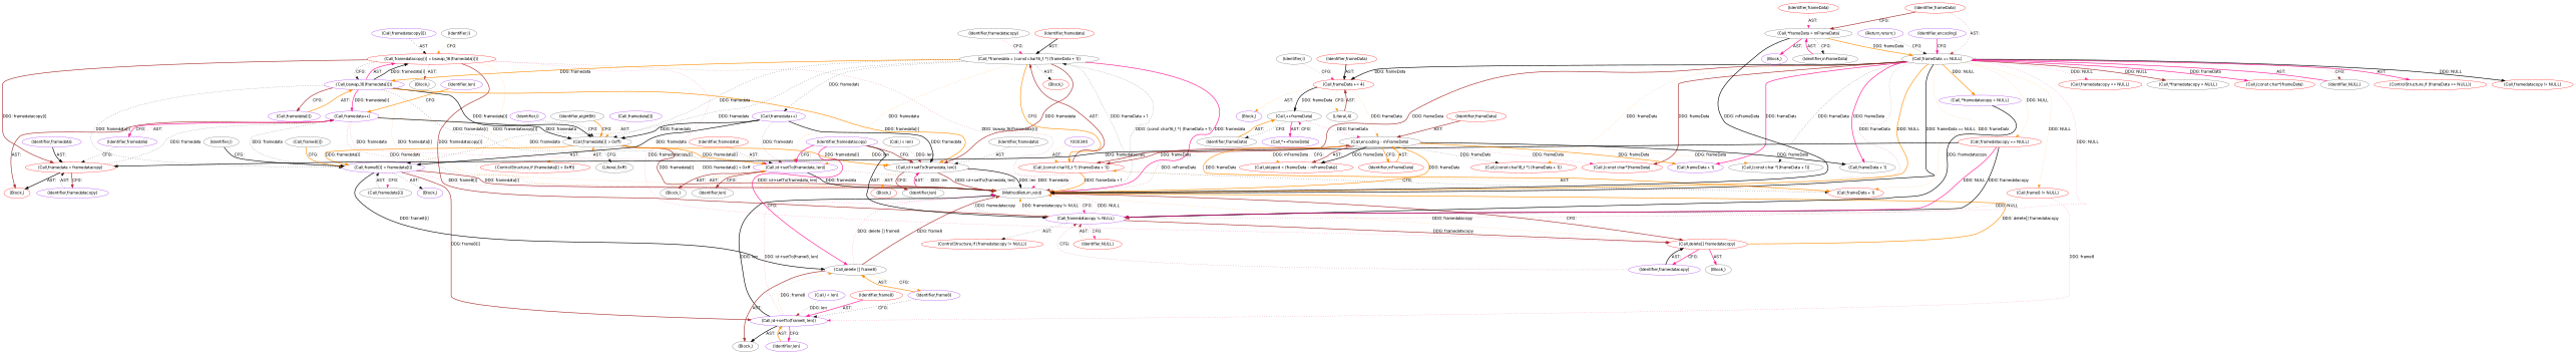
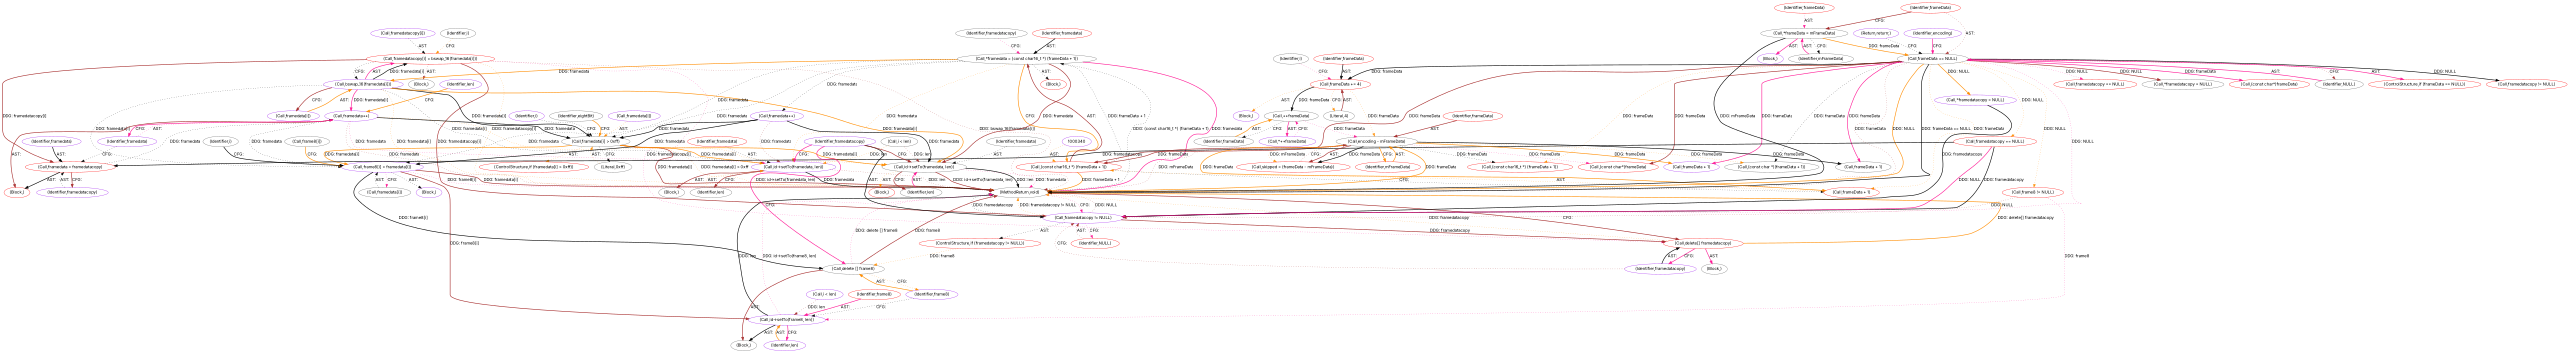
  digraph {
    fontname=Inter
    node [color=gray40 fontname=Inter]
    edge [color=black fontname=Inter style=bold]
    n1 [color=red label="(Call,framedatacopy[i] = bswap_16(framedata[i]))"]
    n2 [color=purple label="(Call,bswap_16(framedata[i]))"]
    n3 [color=red label="(Call,framedata = framedatacopy)"]
    n4 [color=purple label="(Call,framedatacopy != NULL)"]
    n5 [color=red label="(Call,delete[] framedatacopy)"]
    n6 [label="(MethodReturn,void)"]
    n7 [label="(Block,)"]
    n8 [color=purple label="(Call,framedata++)"]
    n9 [label="(Call,framedata[i] > 0xff)"]
    n10 [color=purple label="(Call,frame8[i] = framedata[i])"]
    n11 [color=purple label="(Call,id->setTo(framedata, len))"]
    n12 [label="(Call,id->setTo(framedata, len))"]
    n13 [color=purple label="(Call,framedata[i])"]
    n14 [color=purple label="(Identifier,framedatacopy)"]
    n15 [color=red label="(Block,)"]
    n16 [color=red label="(ControlStructure,if (framedatacopy != NULL))"]
    n17 [color=red label="(Identifier,NULL)"]
    n18 [label="(Block,)"]
    n19 [color=purple label="(Identifier,framedatacopy)"]
    n20 [color=purple label="(Identifier,framedata)"]
    n21 [color=red label="(ControlStructure,if (framedata[i] > 0xff))"]
    n22 [label="(Literal,0xff)"]
    n23 [color=purple label="(Call,id->setTo(frame8, len))"]
    n24 [label="(Call,delete [] frame8)"]
    n25 [color=purple label="(Block,)"]
    n26 [label="(Call,framedata[i])"]
    n27 [label="(Block,)"]
    n28 [label="(Identifier,len)"]
    n29 [color=red label="(Block,)"]
    n30 [label="(Identifier,len)"]
    n31 [label="(Call,*framedata = (const char16_t *) (frameData + 1))"]
    n32 [color=red label="(Call,(const char16_t *) (frameData + 1))"]
    n33 [color=purple label="(Call,framedata++)"]
    n34 [color=red label="(Block,)"]
    n35 [color=red label="(Call,frameData + 1)"]
    n36 [label="(Call,frameData == NULL)"]
    n37 [color=red label="(Call,frameData += 4)"]
    n38 [color=red label="(Call,framedatacopy == NULL)"]
    n39 [color=purple label="(Call,*framedatacopy = NULL)"]
    n40 [label="(Call,frameData + 1)"]
    n41 [label="(Call,*framedatacopy = NULL)"]
    n42 [color=red label="(Call,framedatacopy == NULL)"]
    n43 [color=red label="(Call,(const char16_t *) (frameData + 1))"]
    n44 [color=red label="(Call,(const char*)frameData)"]
    n45 [color=red label="(Call,(const char*)frameData)"]
    n46 [color=red label="(Call,frame8 != NULL)"]
    n47 [label="(Identifier,NULL)"]
    n48 [color=red label="(ControlStructure,if (frameData == NULL))"]
    n49 [color=purple label="(Call,frameData + 1)"]
    n50 [label="(Call,(const char *)(frameData + 1))"]
    n51 [color=red label="(Call,framedatacopy != NULL)"]
    n52 [label="(Call,encoding - mFrameData)"]
    n53 [label="(Call,++frameData)"]
    n54 [label="(Literal,4)"]
    n55 [color=purple label="(Block,)"]
    n56 [label="(Call,*frameData = mFrameData)"]
    n57 [color=purple label="(Block,)"]
    n58 [label="(Identifier,mFrameData)"]
    n59 [color=red label="(Call,skipped = (frameData - mFrameData))"]
    n60 [color=red label="(Identifier,mFrameData)"]
    n61 [color=purple label="(Call,*++frameData)"]
    n62 [label="(Identifier,frameData)"]
    n63 [color=purple label="(Identifier,len)"]
    n64 [label="(Block,)"]
    n65 [color=purple label="(Identifier,frame8)"]
    n66 [color=red label="(Identifier,frameData)"]
    n67 [label="(Call,frame8[i])"]
    n68 [label="(Identifier,framedatacopy)"]
    n69 [label="(Call,i < len)"]
    n70 [color=purple label="(Identifier,framedatacopy)"]
    n71 [color=purple label="(Call,i < len)"]
    n72 [color=red label="(Identifier,frameData)"]
    n73 [color=purple label="(Return,return;)"]
    n74 [label="(Identifier,eightBit)"]
    n75 [color=purple label="(Call,framedatacopy[i])"]
    n76 [label="(Identifier,i)"]
    n77 [color=purple label="(Call,framedata[i])"]
    n78 [color=red label="(Identifier,framedata)"]
    n79 [color=purple label="(Identifier,i)"]
    n80 [color=red label="(Identifier,framedata)"]
    n81 [color=purple label="(Identifier,framedata)"]
    n82 [label="(Identifier,i)"]
    n83 [label="(Identifier,i)"]
    n84 [color=red label="(Identifier,frameData)"]
    n85 [color=red label="(Identifier,frameData)"]
    n86 [color=red label="(Identifier,frame8)"]
    n87 [color=purple label="(Identifier,len)"]
    n88 [color=purple label="(Identifier,encoding)"]
    n89 [label="(Identifier,framedata)"]
    1000340 [color=purple]
    n1 -> n2 [label="CFG: " style=dotted]
    n1 -> n3 [color=brown label="DDG: framedatacopy[i]"]
    n1 -> n4 [color=brown label="DDG: framedatacopy[i]"]
    n1 -> n5 [color=deeppink label="DDG: framedatacopy[i]" style=dotted]
    n1 -> n6 [color=darkorange label="DDG: framedatacopy[i]" style=dotted]
    n1 -> n6 [color=brown label="DDG: bswap_16(framedata[i])" style=dotted]
    n1 -> n7 [color=brown label="AST: " style=dotted]
    n2 -> n1 [color=deeppink label="AST: "]
    n2 -> n1 [label="DDG: framedata[i]"]
    n2 -> n6 [color=darkorange label="DDG: framedata[i]" style=dotted]
    n2 -> n8 [color=deeppink label="DDG: framedata[i]"]
    n2 -> n9 [label="DDG: framedata[i]"]
    n2 -> n10 [label="DDG: framedata[i]" style=dotted]
    n2 -> n11 [label="DDG: framedata[i]" style=dotted]
    n2 -> n12 [color=darkorange label="DDG: framedata[i]"]
    n2 -> n13 [color=brown label="CFG: "]
    n3 -> n8 [label="DDG: framedata" style=dotted]
    n3 -> n14 [color=brown label="CFG: "]
    n3 -> n15 [label="AST: "]
    n4 -> n5 [color=brown label="DDG: framedatacopy"]
    n4 -> n6 [color=brown label="DDG: NULL" style=dotted]
    n4 -> n6 [label="DDG: framedatacopy" style=dotted]
    n4 -> n6 [color=darkorange label="DDG: framedatacopy != NULL" style=dotted]
    n4 -> n16 [label="AST: " style=dotted]
    n4 -> n17 [color=deeppink label="CFG: " style=dotted]
    n5 -> n6 [color=darkorange label="DDG: delete[] framedatacopy"]
    n5 -> n6 [color=darkorange label="DDG: framedatacopy" style=dotted]
    n5 -> n18 [color=deeppink label="AST: "]
    n5 -> n19 [color=deeppink label="CFG: "]
    n6 -> n4 [color=deeppink label="CFG: " style=dotted]
    n6 -> n5 [color=brown label="CFG: "]
    n8 -> n6 [color=brown label="DDG: framedata" style=dotted]
    n8 -> n9 [label="DDG: framedata"]
    n8 -> n10 [label="DDG: framedata" style=dotted]
    n8 -> n11 [color=deeppink label="DDG: framedata" style=dotted]
    n8 -> n12 [color=darkorange label="DDG: framedata" style=dotted]
    n8 -> n15 [color=brown label="AST: "]
    n8 -> n20 [color=deeppink label="CFG: "]
    n9 -> n6 [color=brown label="DDG: framedata[i]"]
    n9 -> n6 [color=darkorange label="DDG: framedata[i] > 0xff" style=dotted]
    n9 -> n10 [color=darkorange label="DDG: framedata[i]"]
    n9 -> n11 [color=darkorange label="DDG: framedata[i]"]
    n9 -> n12 [color=darkorange label="DDG: framedata[i]"]
    n9 -> n21 [color=darkorange label="AST: " style=dotted]
    n9 -> n22 [label="CFG: " style=dotted]
    n10 -> n6 [color=deeppink label="DDG: frame8[i]" style=dotted]
    n10 -> n6 [color=brown label="DDG: framedata[i]"]
    n10 -> n23 [color=brown label="DDG: frame8[i]"]
    n10 -> n24 [label="DDG: frame8[i]"]
    n10 -> n25 [label="AST: " style=dotted]
    n10 -> n26 [color=deeppink label="CFG: " style=dotted]
    n11 -> n6 [label="DDG: framedata"]
    n11 -> n6 [color=brown label="DDG: len" style=dotted]
    n11 -> n6 [color=darkorange label="DDG: id->setTo(framedata, len)" style=dotted]
    n11 -> n27 [color=brown label="AST: "]
    n11 -> n28 [color=brown label="CFG: "]
    n12 -> n6 [color=brown label="DDG: id->setTo(framedata, len)"]
    n12 -> n6 [label="DDG: len"]
    n12 -> n6 [color=deeppink label="DDG: framedata" style=dotted]
    n12 -> n29 [color=darkorange label="AST: " style=dotted]
    n12 -> n30 [color=brown label="CFG: "]
    n13 -> n2 [color=darkorange label="AST: "]
    n14 -> n3 [label="AST: " style=dotted]
    n17 -> n4 [color=brown label="AST: " style=dotted]
    n19 -> n4 [color=brown label="CFG: " style=dotted]
    n19 -> n5 [label="AST: "]
    n20 -> n3 [label="CFG: " style=dotted]
    n20 -> n8 [color=deeppink label="AST: " style=dotted]
    n22 -> n9 [color=darkorange label="AST: " style=dotted]
    n23 -> n6 [label="DDG: len"]
    n23 -> n6 [color=deeppink label="DDG: id->setTo(frame8, len)" style=dotted]
-   n23 -> n24 [color=darkorange label="DDG: frame8" style=dotted]
+   n16 -> n24 [color=darkorange label="DDG: frame8" style=dotted]
    n23 -> n63 [color=deeppink label="CFG: "]
    n23 -> n64 [label="AST: "]
    n24 -> n6 [color=deeppink label="DDG: delete [] frame8" style=dotted]
    n24 -> n6 [color=brown label="DDG: frame8"]
    n24 -> n64 [color=brown label="AST: "]
    n24 -> n65 [color=darkorange label="CFG: " style=dotted]
    n26 -> n10 [label="AST: " style=dotted]
    n28 -> n11 [color=darkorange label="AST: " style=dotted]
    n30 -> n12 [color=deeppink label="AST: "]
    n31 -> n2 [color=darkorange label="DDG: framedata"]
    n31 -> n6 [label="DDG: (const char16_t *) (frameData + 1)" style=dotted]
    n31 -> n6 [color=deeppink label="DDG: framedata"]
    n31 -> n9 [label="DDG: framedata" style=dotted]
    n31 -> n10 [label="DDG: framedata" style=dotted]
    n31 -> n11 [color=darkorange label="DDG: framedata" style=dotted]
    n31 -> n12 [color=brown label="DDG: framedata"]
    n31 -> n32 [color=darkorange label="CFG: "]
    n31 -> n33 [label="DDG: framedata" style=dotted]
    n31 -> n34 [label="AST: " style=dotted]
    n32 -> n6 [color=darkorange label="DDG: frameData + 1"]
    n32 -> n31 [color=brown label="AST: "]
    n32 -> n31 [label="DDG: frameData + 1" style=dotted]
    n32 -> n35 [label="CFG: " style=dotted]
    n33 -> n9 [label="DDG: framedata"]
    n33 -> n10 [label="DDG: framedata"]
    n33 -> n11 [color=brown label="DDG: framedata" style=dotted]
    n33 -> n12 [label="DDG: framedata"]
    n35 -> n32 [color=darkorange label="AST: " style=dotted]
    n36 -> n4 [color=deeppink label="DDG: NULL" style=dotted]
    n36 -> n6 [color=brown label="DDG: frameData" style=dotted]
    n36 -> n6 [color=darkorange label="DDG: NULL"]
    n36 -> n6 [label="DDG: frameData == NULL"]
    n36 -> n32 [color=brown label="DDG: frameData"]
    n36 -> n35 [color=darkorange label="DDG: frameData" style=dotted]
    n36 -> n37 [label="DDG: frameData"]
    n36 -> n38 [color=deeppink label="DDG: NULL" style=dotted]
    n36 -> n39 [color=darkorange label="DDG: NULL"]
    n36 -> n40 [color=deeppink label="DDG: frameData"]
    n36 -> n41 [color=brown label="DDG: NULL"]
    n36 -> n42 [color=darkorange label="DDG: NULL" style=dotted]
    n36 -> n43 [color=darkorange label="DDG: frameData" style=dotted]
    n36 -> n44 [color=deeppink label="DDG: frameData"]
    n36 -> n45 [color=brown label="DDG: frameData"]
    n36 -> n46 [color=darkorange label="DDG: NULL" style=dotted]
    n36 -> n47 [color=brown label="CFG: " style=dotted]
    n36 -> n48 [color=deeppink label="AST: "]
    n36 -> n49 [color=deeppink label="DDG: frameData"]
    n36 -> n50 [label="DDG: frameData" style=dotted]
    n36 -> n51 [label="DDG: NULL"]
    n37 -> n52 [color=darkorange label="DDG: frameData" style=dotted]
    n37 -> n53 [label="DDG: frameData"]
    n37 -> n54 [color=darkorange label="CFG: " style=dotted]
    n37 -> n55 [color=darkorange label="AST: " style=dotted]
    n39 -> n4 [label="DDG: framedatacopy"]
    n42 -> n3 [label="DDG: framedatacopy"]
    n42 -> n4 [label="DDG: framedatacopy"]
    n42 -> n4 [color=deeppink label="DDG: NULL"]
    n46 -> n4 [color=brown label="DDG: NULL" style=dotted]
    n46 -> n23 [color=deeppink label="DDG: frame8" style=dotted]
    n47 -> n36 [color=deeppink label="AST: "]
    n52 -> n6 [color=brown label="DDG: mFrameData" style=dotted]
    n52 -> n6 [color=darkorange label="DDG: frameData"]
    n52 -> n32 [color=brown label="DDG: frameData"]
    n52 -> n35 [color=darkorange label="DDG: frameData"]
    n52 -> n40 [label="DDG: frameData"]
    n52 -> n43 [label="DDG: frameData" style=dotted]
    n52 -> n45 [color=deeppink label="DDG: frameData" style=dotted]
    n52 -> n49 [color=darkorange label="DDG: frameData"]
    n52 -> n50 [color=darkorange label="DDG: frameData" style=dotted]
    n52 -> n59 [color=brown label="AST: "]
    n52 -> n59 [label="DDG: frameData"]
    n52 -> n59 [color=darkorange label="DDG: mFrameData" style=dotted]
    n52 -> n60 [color=darkorange label="CFG: "]
    n53 -> n52 [color=deeppink label="DDG: frameData" style=dotted]
    n53 -> n61 [color=deeppink label="AST: "]
    n53 -> n62 [label="CFG: " style=dotted]
    n54 -> n37 [color=brown label="AST: "]
    n56 -> n6 [label="DDG: mFrameData"]
    n56 -> n36 [color=darkorange label="DDG: frameData"]
    n56 -> n57 [color=deeppink label="AST: "]
    n56 -> n58 [label="CFG: " style=dotted]
    n58 -> n56 [color=deeppink label="AST: "]
    n59 -> n52 [color=brown label="CFG: " style=dotted]
    n60 -> n52 [color=darkorange label="AST: "]
    n61 -> n53 [color=deeppink label="CFG: " style=dotted]
    n62 -> n53 [color=darkorange label="AST: "]
    n63 -> n23 [color=darkorange label="AST: "]
    n65 -> n23 [label="CFG: " style=dotted]
    n65 -> n24 [color=darkorange label="AST: "]
    n66 -> n37 [label="AST: "]
    n67 -> n10 [color=darkorange label="CFG: "]
    n68 -> n31 [color=deeppink label="CFG: " style=dotted]
    n69 -> n11 [color=darkorange label="DDG: len" style=dotted]
    n69 -> n12 [color=brown label="DDG: len" style=dotted]
    n70 -> n4 [label="AST: "]
    n70 -> n11 [color=deeppink label="CFG: "]
    n70 -> n12 [color=brown label="CFG: "]
    n70 -> n24 [color=deeppink label="CFG: "]
    n71 -> n23 [color=brown label="DDG: len" style=dotted]
    n72 -> n56 [color=deeppink label="AST: " style=dotted]
    n73 -> n36 [label="CFG: " style=dotted]
    n74 -> n9 [color=darkorange label="CFG: "]
    n75 -> n1 [label="AST: " style=dotted]
    n76 -> n10 [label="CFG: "]
    n77 -> n9 [color=darkorange label="AST: " style=dotted]
    n78 -> n11 [label="AST: " style=dotted]
    n79 -> n9 [label="CFG: " style=dotted]
    n80 -> n31 [label="AST: "]
    n81 -> n3 [label="AST: "]
    n82 -> n37 [color=deeppink label="CFG: " style=dotted]
    n83 -> n1 [color=darkorange label="CFG: " style=dotted]
    n84 -> n52 [color=brown label="AST: "]
    n85 -> n36 [color=brown label="AST: " style=dotted]
    n85 -> n56 [color=brown label="CFG: "]
    n86 -> n23 [color=deeppink label="AST: "]
    n87 -> n8 [color=darkorange label="CFG: "]
    n88 -> n36 [color=deeppink label="CFG: "]
    n89 -> n12 [label="AST: " style=dotted]
    1000340 -> n32 [color=darkorange label="AST: " style=dotted]
  }
